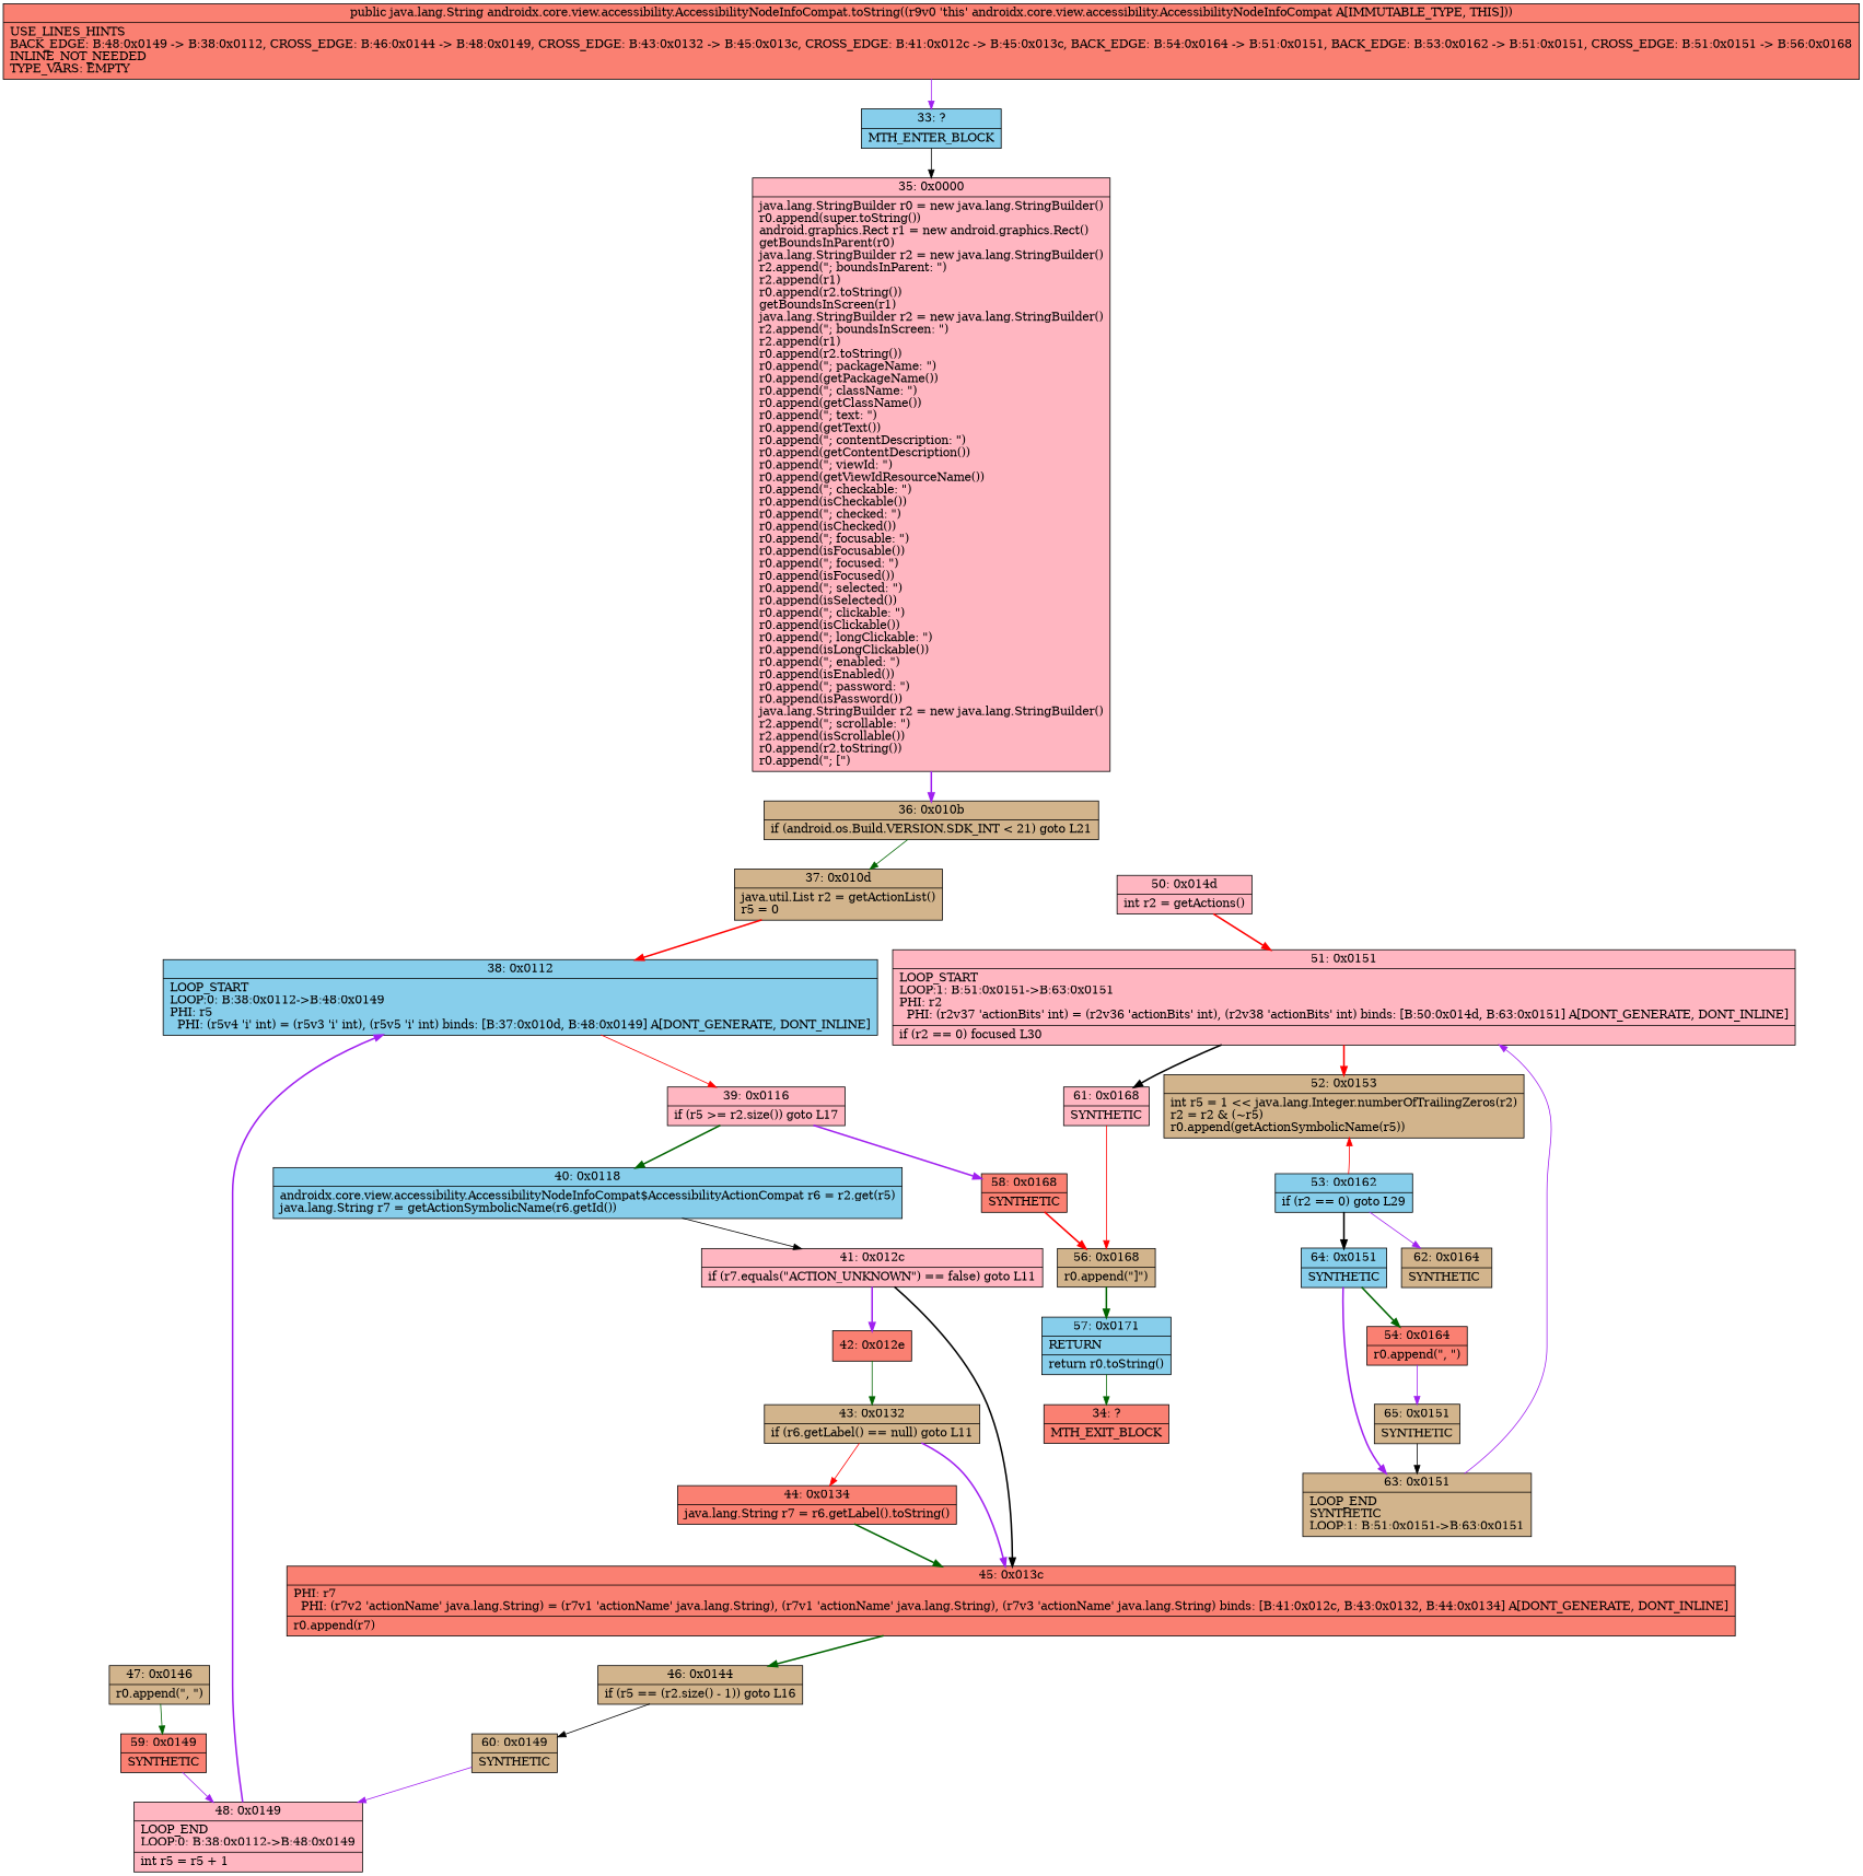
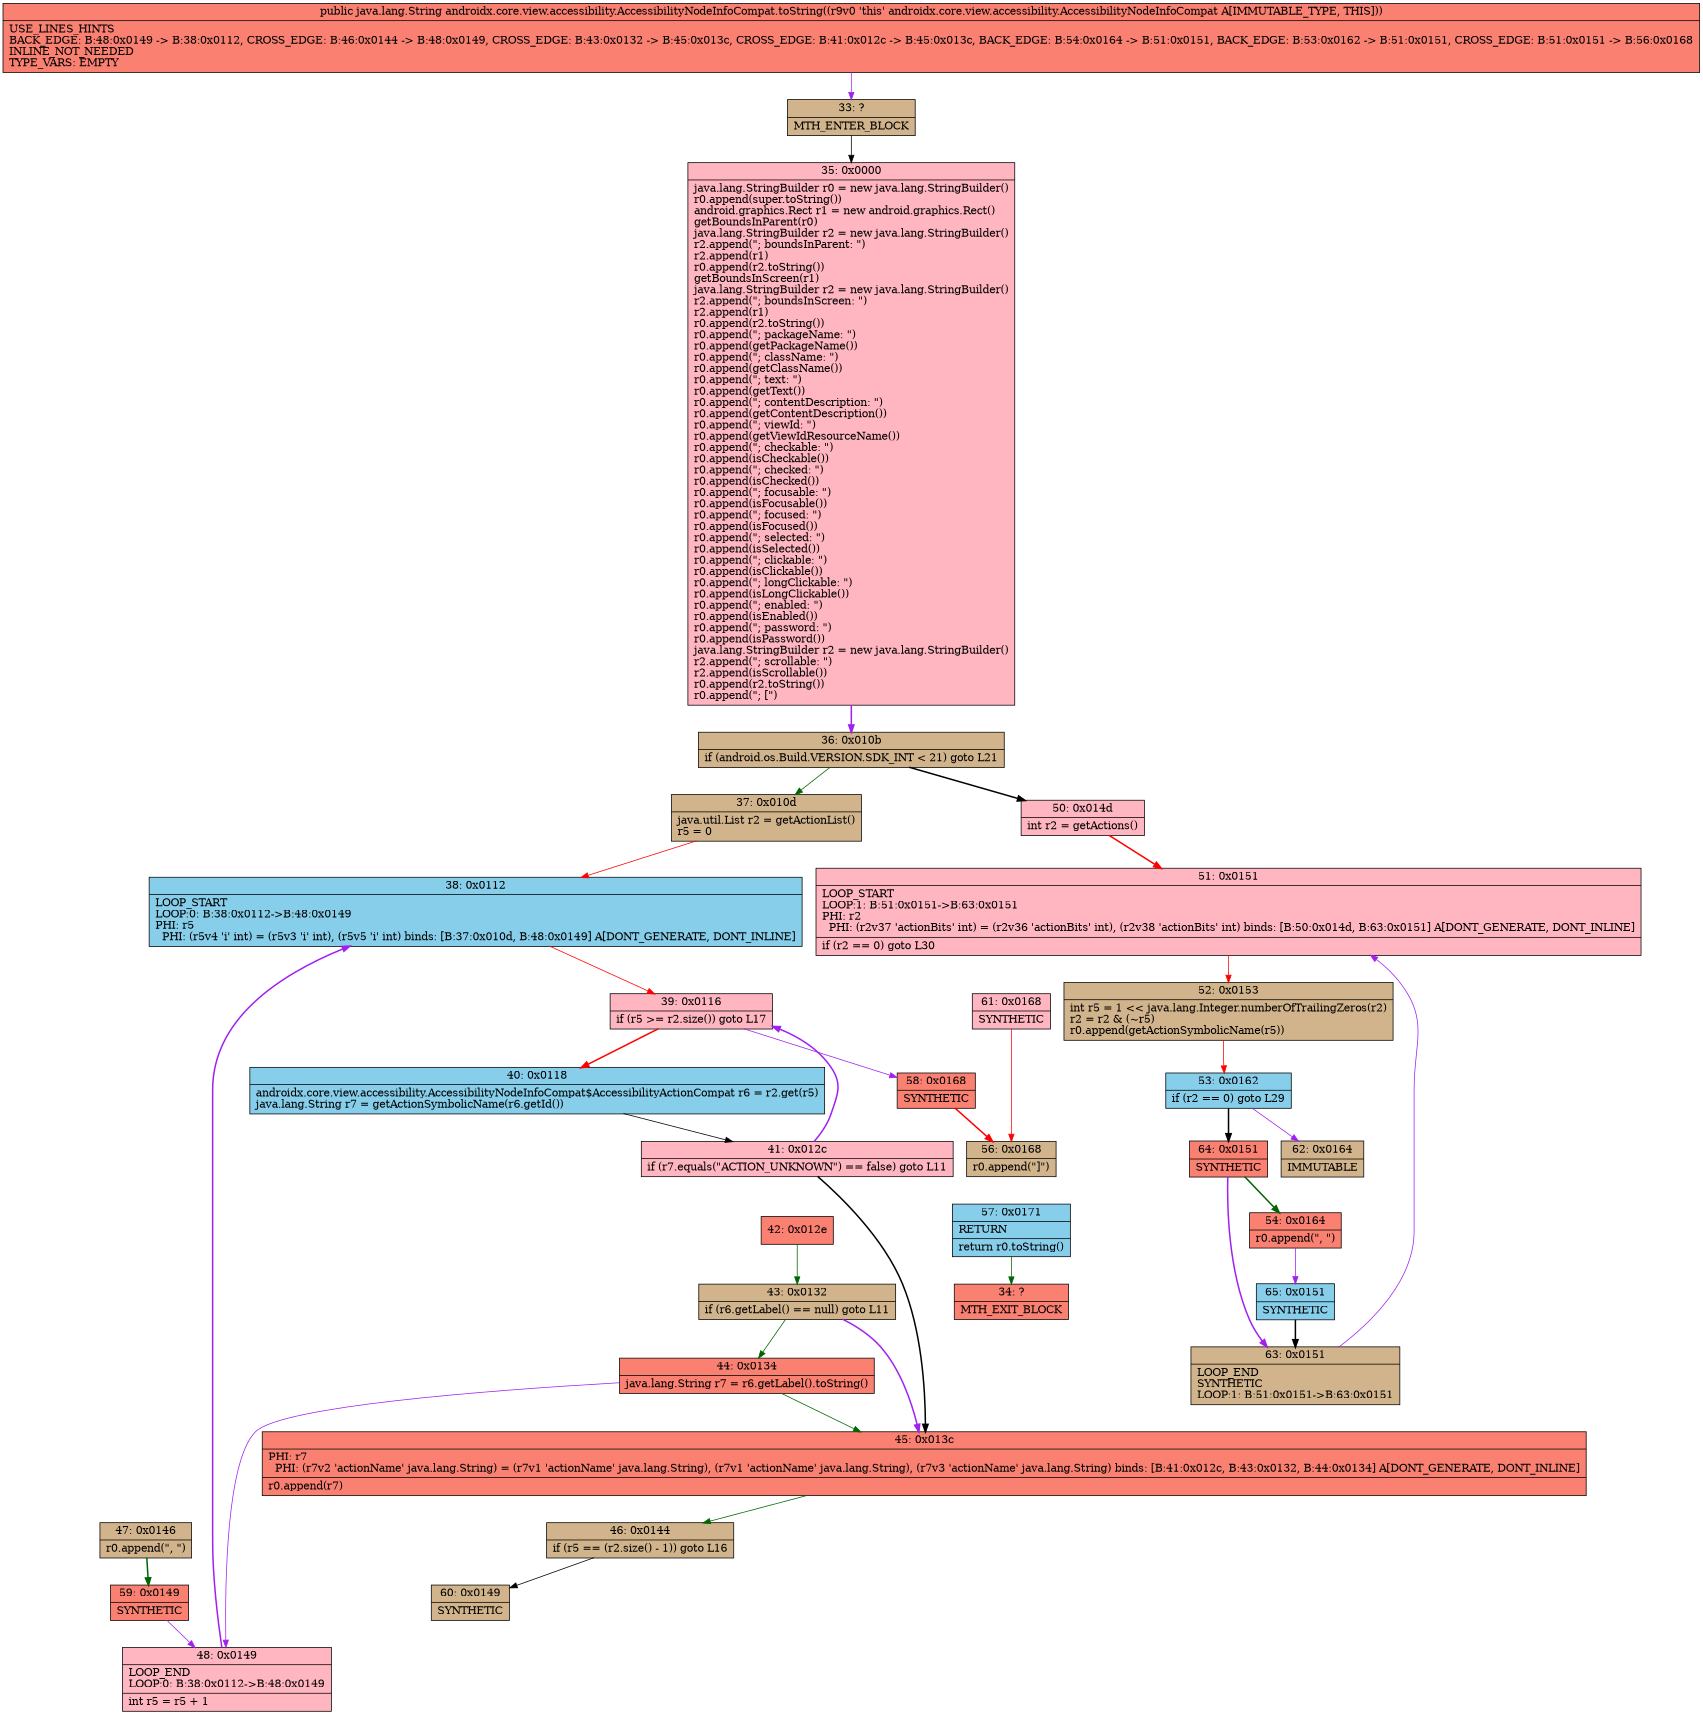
  digraph {
    node [fillcolor=tan shape=record style=filled]
    edge [color=purple style=solid]
-   n1 [fillcolor=skyblue label="{33\:\ ?|MTH_ENTER_BLOCK\l}"]
+   n1 [label="{33\:\ ?|MTH_ENTER_BLOCK\l}"]
    n2 [fillcolor=lightpink label="{35\:\ 0x0000|java.lang.StringBuilder r0 = new java.lang.StringBuilder()\lr0.append(super.toString())\landroid.graphics.Rect r1 = new android.graphics.Rect()\lgetBoundsInParent(r0)\ljava.lang.StringBuilder r2 = new java.lang.StringBuilder()\lr2.append(\"; boundsInParent: \")\lr2.append(r1)\lr0.append(r2.toString())\lgetBoundsInScreen(r1)\ljava.lang.StringBuilder r2 = new java.lang.StringBuilder()\lr2.append(\"; boundsInScreen: \")\lr2.append(r1)\lr0.append(r2.toString())\lr0.append(\"; packageName: \")\lr0.append(getPackageName())\lr0.append(\"; className: \")\lr0.append(getClassName())\lr0.append(\"; text: \")\lr0.append(getText())\lr0.append(\"; contentDescription: \")\lr0.append(getContentDescription())\lr0.append(\"; viewId: \")\lr0.append(getViewIdResourceName())\lr0.append(\"; checkable: \")\lr0.append(isCheckable())\lr0.append(\"; checked: \")\lr0.append(isChecked())\lr0.append(\"; focusable: \")\lr0.append(isFocusable())\lr0.append(\"; focused: \")\lr0.append(isFocused())\lr0.append(\"; selected: \")\lr0.append(isSelected())\lr0.append(\"; clickable: \")\lr0.append(isClickable())\lr0.append(\"; longClickable: \")\lr0.append(isLongClickable())\lr0.append(\"; enabled: \")\lr0.append(isEnabled())\lr0.append(\"; password: \")\lr0.append(isPassword())\ljava.lang.StringBuilder r2 = new java.lang.StringBuilder()\lr2.append(\"; scrollable: \")\lr2.append(isScrollable())\lr0.append(r2.toString())\lr0.append(\"; [\")\l}"]
    n3 [label="{36\:\ 0x010b|if (android.os.Build.VERSION.SDK_INT \< 21) goto L21\l}"]
    n4 [label="{37\:\ 0x010d|java.util.List r2 = getActionList()\lr5 = 0\l}"]
    n5 [fillcolor=lightpink label="{50\:\ 0x014d|int r2 = getActions()\l}"]
    n6 [fillcolor=skyblue label="{38\:\ 0x0112|LOOP_START\lLOOP:0: B:38:0x0112\-\>B:48:0x0149\lPHI: r5 \l  PHI: (r5v4 'i' int) = (r5v3 'i' int), (r5v5 'i' int) binds: [B:37:0x010d, B:48:0x0149] A[DONT_GENERATE, DONT_INLINE]\l}"]
-   n7 [fillcolor=lightpink label="{51\:\ 0x0151|LOOP_START\lLOOP:1: B:51:0x0151\-\>B:63:0x0151\lPHI: r2 \l  PHI: (r2v37 'actionBits' int) = (r2v36 'actionBits' int), (r2v38 'actionBits' int) binds: [B:50:0x014d, B:63:0x0151] A[DONT_GENERATE, DONT_INLINE]\l|if (r2 == 0) focused L30\l}"]
+   n7 [fillcolor=lightpink label="{51\:\ 0x0151|LOOP_START\lLOOP:1: B:51:0x0151\-\>B:63:0x0151\lPHI: r2 \l  PHI: (r2v37 'actionBits' int) = (r2v36 'actionBits' int), (r2v38 'actionBits' int) binds: [B:50:0x014d, B:63:0x0151] A[DONT_GENERATE, DONT_INLINE]\l|if (r2 == 0) goto L30\l}"]
    n8 [fillcolor=lightpink label="{39\:\ 0x0116|if (r5 \>= r2.size()) goto L17\l}"]
    n9 [fillcolor=skyblue label="{40\:\ 0x0118|androidx.core.view.accessibility.AccessibilityNodeInfoCompat$AccessibilityActionCompat r6 = r2.get(r5)\ljava.lang.String r7 = getActionSymbolicName(r6.getId())\l}"]
    n10 [fillcolor=salmon label="{58\:\ 0x0168|SYNTHETIC\l}"]
    n11 [fillcolor=lightpink label="{41\:\ 0x012c|if (r7.equals(\"ACTION_UNKNOWN\") == false) goto L11\l}"]
    n12 [label="{56\:\ 0x0168|r0.append(\"]\")\l}"]
    n13 [fillcolor=salmon label="{42\:\ 0x012e}"]
    n14 [fillcolor=salmon label="{45\:\ 0x013c|PHI: r7 \l  PHI: (r7v2 'actionName' java.lang.String) = (r7v1 'actionName' java.lang.String), (r7v1 'actionName' java.lang.String), (r7v3 'actionName' java.lang.String) binds: [B:41:0x012c, B:43:0x0132, B:44:0x0134] A[DONT_GENERATE, DONT_INLINE]\l|r0.append(r7)\l}"]
    n15 [label="{43\:\ 0x0132|if (r6.getLabel() == null) goto L11\l}"]
    n16 [label="{46\:\ 0x0144|if (r5 == (r2.size() \- 1)) goto L16\l}"]
    n17 [fillcolor=salmon label="{44\:\ 0x0134|java.lang.String r7 = r6.getLabel().toString()\l}"]
    n18 [label="{60\:\ 0x0149|SYNTHETIC\l}"]
    n19 [label="{47\:\ 0x0146|r0.append(\", \")\l}"]
    n20 [fillcolor=salmon label="{59\:\ 0x0149|SYNTHETIC\l}"]
    n21 [fillcolor=lightpink label="{48\:\ 0x0149|LOOP_END\lLOOP:0: B:38:0x0112\-\>B:48:0x0149\l|int r5 = r5 + 1\l}"]
    n22 [fillcolor=skyblue label="{57\:\ 0x0171|RETURN\l|return r0.toString()\l}"]
    n23 [fillcolor=salmon label="{34\:\ ?|MTH_EXIT_BLOCK\l}"]
    n24 [label="{52\:\ 0x0153|int r5 = 1 \<\< java.lang.Integer.numberOfTrailingZeros(r2)\lr2 = r2 & (~r5)\lr0.append(getActionSymbolicName(r5))\l}"]
    n25 [fillcolor=lightpink label="{61\:\ 0x0168|SYNTHETIC\l}"]
    n26 [fillcolor=skyblue label="{53\:\ 0x0162|if (r2 == 0) goto L29\l}"]
-   n27 [label="{62\:\ 0x0164|SYNTHETIC\l}"]
-   n28 [fillcolor=skyblue label="{64\:\ 0x0151|SYNTHETIC\l}"]
+   n27 [label="{62\:\ 0x0164|IMMUTABLE\l}"]
+   n28 [fillcolor=salmon label="{64\:\ 0x0151|SYNTHETIC\l}"]
    n29 [fillcolor=salmon label="{54\:\ 0x0164|r0.append(\", \")\l}"]
    n30 [label="{63\:\ 0x0151|LOOP_END\lSYNTHETIC\lLOOP:1: B:51:0x0151\-\>B:63:0x0151\l}"]
-   n31 [label="{65\:\ 0x0151|SYNTHETIC\l}"]
+   n31 [fillcolor=skyblue label="{65\:\ 0x0151|SYNTHETIC\l}"]
    n32 [fillcolor=salmon label="{public java.lang.String androidx.core.view.accessibility.AccessibilityNodeInfoCompat.toString((r9v0 'this' androidx.core.view.accessibility.AccessibilityNodeInfoCompat A[IMMUTABLE_TYPE, THIS]))  | USE_LINES_HINTS\lBACK_EDGE: B:48:0x0149 \-\> B:38:0x0112, CROSS_EDGE: B:46:0x0144 \-\> B:48:0x0149, CROSS_EDGE: B:43:0x0132 \-\> B:45:0x013c, CROSS_EDGE: B:41:0x012c \-\> B:45:0x013c, BACK_EDGE: B:54:0x0164 \-\> B:51:0x0151, BACK_EDGE: B:53:0x0162 \-\> B:51:0x0151, CROSS_EDGE: B:51:0x0151 \-\> B:56:0x0168\lINLINE_NOT_NEEDED\lTYPE_VARS: EMPTY\l}"]
    n1 -> n2 [color=black]
    n2 -> n3 [style=bold]
    n3 -> n4 [color=darkgreen]
-   n4 -> n6 [color=red style=bold]
+   n3 -> n5 [color=black style=bold]
+   n4 -> n6 [color=red]
    n5 -> n7 [color=red style=bold]
    n6 -> n8 [color=red]
-   n7 -> n24 [color=red style=bold]
-   n7 -> n25 [color=black style=bold]
-   n8 -> n9 [color=darkgreen style=bold]
-   n8 -> n10 [style=bold]
+   n7 -> n24 [color=red]
+   n8 -> n9 [color=red style=bold]
+   n8 -> n10
    n9 -> n11 [color=black]
    n10 -> n12 [color=red style=bold]
-   n11 -> n13 [style=bold]
+   n11 -> n8 [style=bold]
    n11 -> n14 [color=black style=bold]
-   n12 -> n22 [color=darkgreen style=bold]
    n13 -> n15 [color=darkgreen]
-   n14 -> n16 [color=darkgreen style=bold]
+   n14 -> n16 [color=darkgreen]
    n15 -> n14 [style=bold]
-   n15 -> n17 [color=red]
+   n15 -> n17 [color=darkgreen]
    n16 -> n18 [color=black]
-   n17 -> n14 [color=darkgreen style=bold]
-   n18 -> n21
-   n19 -> n20 [color=darkgreen]
+   n17 -> n14 [color=darkgreen]
+   n17 -> n21
+   n19 -> n20 [color=darkgreen style=bold]
    n20 -> n21
    n21 -> n6 [style=bold]
    n22 -> n23 [color=darkgreen]
-   n26 -> n24 [color=red]
+   n24 -> n26 [color=red]
    n25 -> n12 [color=red]
    n26 -> n27
    n26 -> n28 [color=black style=bold]
    n28 -> n29 [color=darkgreen style=bold]
    n28 -> n30 [style=bold]
    n29 -> n31
    n30 -> n7
-   n31 -> n30 [color=black]
+   n31 -> n30 [color=black style=bold]
    n32 -> n1
  }
